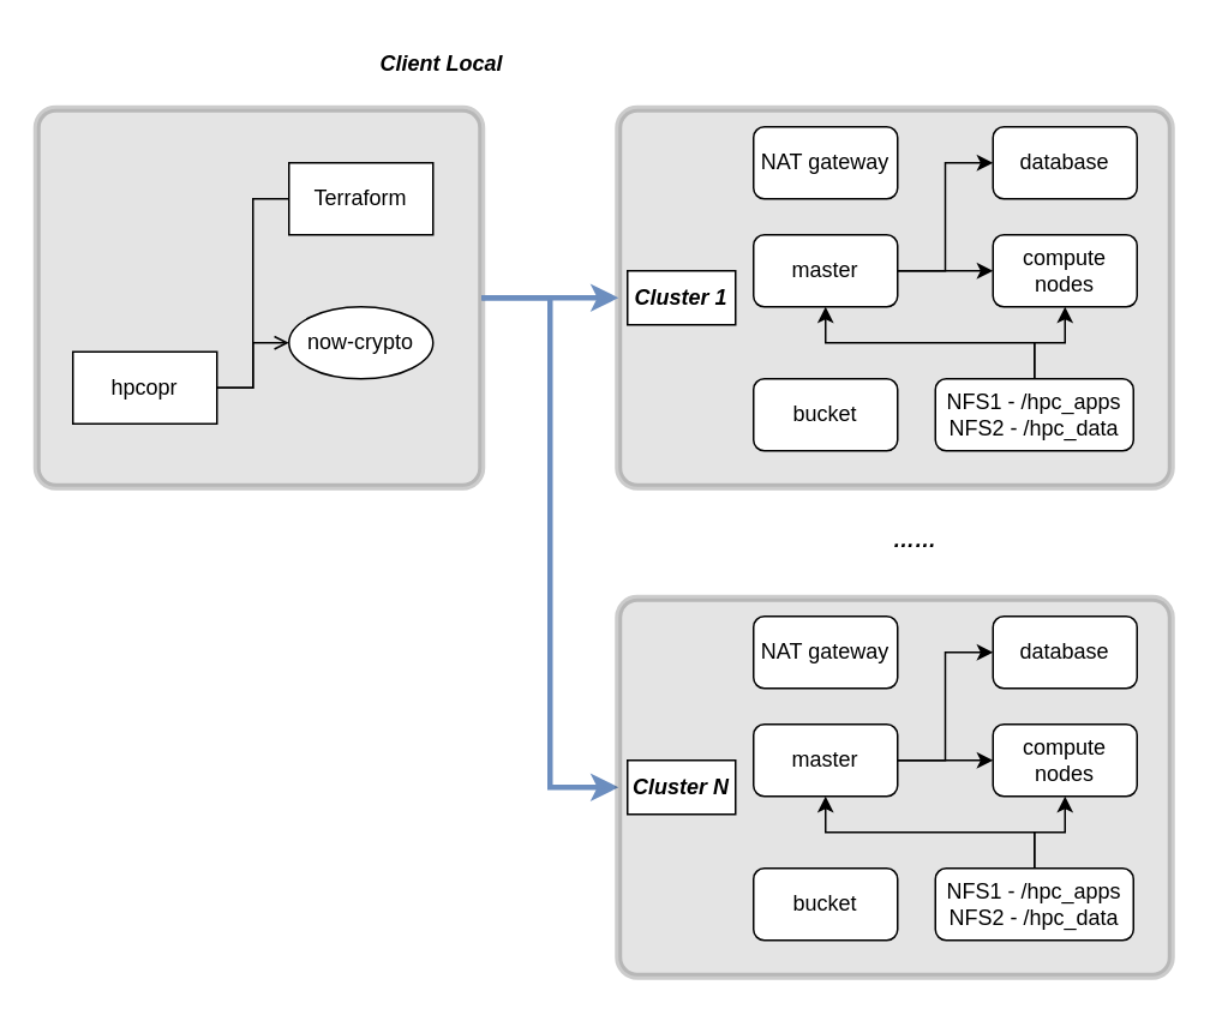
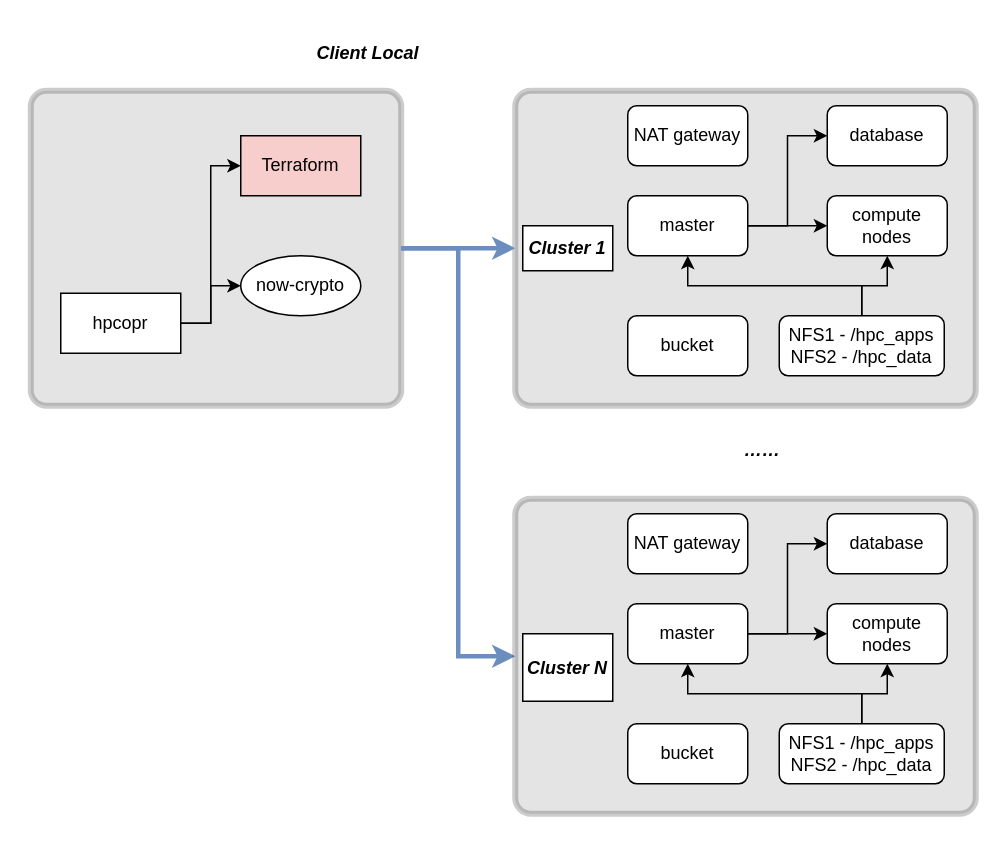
  <mxCell id="0" />
  <mxCell id="1" parent="0" />
  <mxCell id="2" value="" style="rounded=1;whiteSpace=wrap;html=1;strokeWidth=4;fillColor=#787878;opacity=20;arcSize=5;" parent="1" vertex="1"><mxGeometry x="343" y="60" width="307" height="210" as="geometry" /></mxCell>
  <mxCell id="3" style="edgeStyle=orthogonalEdgeStyle;rounded=0;orthogonalLoop=1;jettySize=auto;html=1;exitX=1;exitY=0.5;exitDx=0;exitDy=0;entryX=0;entryY=0.5;entryDx=0;entryDy=0;strokeWidth=3;strokeColor=#6c8ebf;fillColor=#dae8fc;" edge="1" parent="1" source="4" target="23"><mxGeometry relative="1" as="geometry" /></mxCell>
  <mxCell id="4" value="" style="rounded=1;whiteSpace=wrap;html=1;strokeWidth=4;fillColor=#787878;opacity=20;arcSize=5;" parent="1" vertex="1"><mxGeometry x="20" y="60" width="247" height="210" as="geometry" /></mxCell>
- <mxCell id="5" style="edgeStyle=orthogonalEdgeStyle;rounded=0;orthogonalLoop=1;jettySize=auto;html=1;exitX=1;exitY=0.5;exitDx=0;exitDy=0;entryX=0;entryY=0.5;entryDx=0;entryDy=0;endArrow=none;" parent="1" source="7" target="10" edge="1"><mxGeometry relative="1" as="geometry" /></mxCell>
- <mxCell id="6" style="edgeStyle=orthogonalEdgeStyle;rounded=0;orthogonalLoop=1;jettySize=auto;html=1;exitX=1;exitY=0.5;exitDx=0;exitDy=0;entryX=0;entryY=0.5;entryDx=0;entryDy=0;endArrow=open;" parent="1" source="7" target="8" edge="1"><mxGeometry relative="1" as="geometry" /></mxCell>
+ <mxCell id="5" style="edgeStyle=orthogonalEdgeStyle;rounded=0;orthogonalLoop=1;jettySize=auto;html=1;exitX=1;exitY=0.5;exitDx=0;exitDy=0;entryX=0;entryY=0.5;entryDx=0;entryDy=0;" parent="1" source="7" target="10" edge="1"><mxGeometry relative="1" as="geometry" /></mxCell>
+ <mxCell id="6" style="edgeStyle=orthogonalEdgeStyle;rounded=0;orthogonalLoop=1;jettySize=auto;html=1;exitX=1;exitY=0.5;exitDx=0;exitDy=0;entryX=0;entryY=0.5;entryDx=0;entryDy=0;" parent="1" source="7" target="8" edge="1"><mxGeometry relative="1" as="geometry" /></mxCell>
  <mxCell id="7" value="hpcopr" style="rounded=0;whiteSpace=wrap;html=1;" parent="1" vertex="1"><mxGeometry x="40" y="195" width="80" height="40" as="geometry" /></mxCell>
  <mxCell id="8" value="now-crypto" style="ellipse;whiteSpace=wrap;html=1;" parent="1" vertex="1"><mxGeometry x="160" y="170" width="80" height="40" as="geometry" /></mxCell>
  <mxCell id="9" style="edgeStyle=orthogonalEdgeStyle;rounded=0;orthogonalLoop=1;jettySize=auto;html=1;exitX=1;exitY=0.5;exitDx=0;exitDy=0;entryX=0;entryY=0.5;entryDx=0;entryDy=0;fillColor=#dae8fc;strokeColor=#6c8ebf;strokeWidth=3;" parent="1" source="4" target="2" edge="1"><mxGeometry relative="1" as="geometry" /></mxCell>
- <mxCell id="10" value="Terraform" style="rounded=0;whiteSpace=wrap;html=1;" parent="1" vertex="1"><mxGeometry x="160" y="90" width="80" height="40" as="geometry" /></mxCell>
+ <mxCell id="10" value="Terraform" style="rounded=0;whiteSpace=wrap;html=1;fillColor=#f8cecc;" parent="1" vertex="1"><mxGeometry x="160" y="90" width="80" height="40" as="geometry" /></mxCell>
  <mxCell id="11" value="Client Local" style="text;html=1;strokeColor=none;fillColor=none;align=center;verticalAlign=middle;whiteSpace=wrap;rounded=0;fontStyle=3" parent="1" vertex="1"><mxGeometry x="145" y="20" width="200" height="30" as="geometry" /></mxCell>
  <mxCell id="12" style="edgeStyle=orthogonalEdgeStyle;rounded=0;orthogonalLoop=1;jettySize=auto;html=1;exitX=1;exitY=0.5;exitDx=0;exitDy=0;entryX=0;entryY=0.5;entryDx=0;entryDy=0;" parent="1" source="14" target="15" edge="1"><mxGeometry relative="1" as="geometry" /></mxCell>
  <mxCell id="13" style="edgeStyle=orthogonalEdgeStyle;rounded=0;orthogonalLoop=1;jettySize=auto;html=1;exitX=1;exitY=0.5;exitDx=0;exitDy=0;entryX=0;entryY=0.5;entryDx=0;entryDy=0;" parent="1" source="14" target="17" edge="1"><mxGeometry relative="1" as="geometry" /></mxCell>
  <mxCell id="14" value="master" style="rounded=1;whiteSpace=wrap;html=1;" parent="1" vertex="1"><mxGeometry x="418" y="130" width="80" height="40" as="geometry" /></mxCell>
  <mxCell id="15" value="database" style="rounded=1;whiteSpace=wrap;html=1;" parent="1" vertex="1"><mxGeometry x="551" y="70" width="80" height="40" as="geometry" /></mxCell>
  <mxCell id="16" value="NAT gateway" style="rounded=1;whiteSpace=wrap;html=1;" parent="1" vertex="1"><mxGeometry x="418" y="70" width="80" height="40" as="geometry" /></mxCell>
  <mxCell id="17" value="compute nodes" style="rounded=1;whiteSpace=wrap;html=1;" parent="1" vertex="1"><mxGeometry x="551" y="130" width="80" height="40" as="geometry" /></mxCell>
  <mxCell id="18" style="edgeStyle=orthogonalEdgeStyle;rounded=0;orthogonalLoop=1;jettySize=auto;html=1;exitX=0.5;exitY=0;exitDx=0;exitDy=0;entryX=0.5;entryY=1;entryDx=0;entryDy=0;" parent="1" source="20" target="14" edge="1"><mxGeometry relative="1" as="geometry" /></mxCell>
  <mxCell id="19" style="edgeStyle=orthogonalEdgeStyle;rounded=0;orthogonalLoop=1;jettySize=auto;html=1;exitX=0.5;exitY=0;exitDx=0;exitDy=0;entryX=0.5;entryY=1;entryDx=0;entryDy=0;" parent="1" source="20" target="17" edge="1"><mxGeometry relative="1" as="geometry" /></mxCell>
  <mxCell id="20" value="NFS1 - /hpc_apps&lt;br&gt;NFS2 - /hpc_data" style="rounded=1;whiteSpace=wrap;html=1;" parent="1" vertex="1"><mxGeometry x="519" y="210" width="110" height="40" as="geometry" /></mxCell>
  <mxCell id="21" value="bucket" style="rounded=1;whiteSpace=wrap;html=1;" parent="1" vertex="1"><mxGeometry x="418" y="210" width="80" height="40" as="geometry" /></mxCell>
  <mxCell id="22" value="Cluster 1" style="text;html=1;strokeColor=default;fillColor=default;align=center;verticalAlign=middle;whiteSpace=wrap;rounded=0;fontStyle=3" vertex="1" parent="1"><mxGeometry x="348" y="150" width="60" height="30" as="geometry" /></mxCell>
  <mxCell id="23" value="" style="rounded=1;whiteSpace=wrap;html=1;strokeWidth=4;fillColor=#787878;opacity=20;arcSize=5;" vertex="1" parent="1"><mxGeometry x="343" y="332" width="307" height="210" as="geometry" /></mxCell>
  <mxCell id="24" style="edgeStyle=orthogonalEdgeStyle;rounded=0;orthogonalLoop=1;jettySize=auto;html=1;exitX=1;exitY=0.5;exitDx=0;exitDy=0;entryX=0;entryY=0.5;entryDx=0;entryDy=0;" edge="1" parent="1" source="26" target="27"><mxGeometry relative="1" as="geometry" /></mxCell>
  <mxCell id="25" style="edgeStyle=orthogonalEdgeStyle;rounded=0;orthogonalLoop=1;jettySize=auto;html=1;exitX=1;exitY=0.5;exitDx=0;exitDy=0;entryX=0;entryY=0.5;entryDx=0;entryDy=0;" edge="1" parent="1" source="26" target="29"><mxGeometry relative="1" as="geometry" /></mxCell>
  <mxCell id="26" value="master" style="rounded=1;whiteSpace=wrap;html=1;" vertex="1" parent="1"><mxGeometry x="418" y="402" width="80" height="40" as="geometry" /></mxCell>
  <mxCell id="27" value="database" style="rounded=1;whiteSpace=wrap;html=1;" vertex="1" parent="1"><mxGeometry x="551" y="342" width="80" height="40" as="geometry" /></mxCell>
  <mxCell id="28" value="NAT gateway" style="rounded=1;whiteSpace=wrap;html=1;" vertex="1" parent="1"><mxGeometry x="418" y="342" width="80" height="40" as="geometry" /></mxCell>
  <mxCell id="29" value="compute nodes" style="rounded=1;whiteSpace=wrap;html=1;" vertex="1" parent="1"><mxGeometry x="551" y="402" width="80" height="40" as="geometry" /></mxCell>
  <mxCell id="30" style="edgeStyle=orthogonalEdgeStyle;rounded=0;orthogonalLoop=1;jettySize=auto;html=1;exitX=0.5;exitY=0;exitDx=0;exitDy=0;entryX=0.5;entryY=1;entryDx=0;entryDy=0;" edge="1" parent="1" source="32" target="26"><mxGeometry relative="1" as="geometry" /></mxCell>
  <mxCell id="31" style="edgeStyle=orthogonalEdgeStyle;rounded=0;orthogonalLoop=1;jettySize=auto;html=1;exitX=0.5;exitY=0;exitDx=0;exitDy=0;entryX=0.5;entryY=1;entryDx=0;entryDy=0;" edge="1" parent="1" source="32" target="29"><mxGeometry relative="1" as="geometry" /></mxCell>
  <mxCell id="32" value="NFS1 - /hpc_apps&lt;br&gt;NFS2 - /hpc_data" style="rounded=1;whiteSpace=wrap;html=1;" vertex="1" parent="1"><mxGeometry x="519" y="482" width="110" height="40" as="geometry" /></mxCell>
  <mxCell id="33" value="bucket" style="rounded=1;whiteSpace=wrap;html=1;" vertex="1" parent="1"><mxGeometry x="418" y="482" width="80" height="40" as="geometry" /></mxCell>
- <mxCell id="34" value="Cluster N" style="text;html=1;strokeColor=default;fillColor=default;align=center;verticalAlign=middle;whiteSpace=wrap;rounded=0;fontStyle=3" vertex="1" parent="1"><mxGeometry x="348" y="422" width="60" height="30" as="geometry" /></mxCell>
+ <mxCell id="34" value="Cluster N" style="text;html=1;strokeColor=default;fillColor=default;align=center;verticalAlign=middle;whiteSpace=wrap;rounded=0;fontStyle=3" vertex="1" parent="1"><mxGeometry x="348" y="422" width="60" height="45" as="geometry" /></mxCell>
  <mxCell id="35" value="……" style="text;html=1;strokeColor=none;fillColor=none;align=center;verticalAlign=middle;whiteSpace=wrap;rounded=0;fontStyle=3" vertex="1" parent="1"><mxGeometry x="408" y="285" width="200" height="30" as="geometry" /></mxCell>
